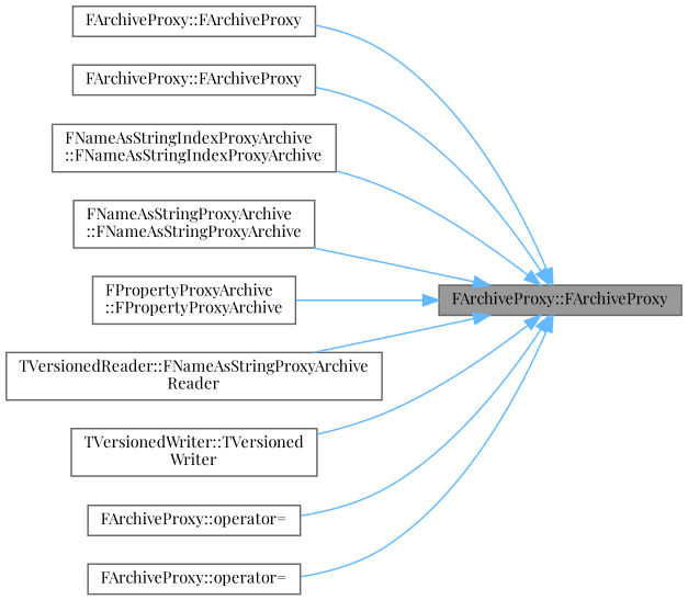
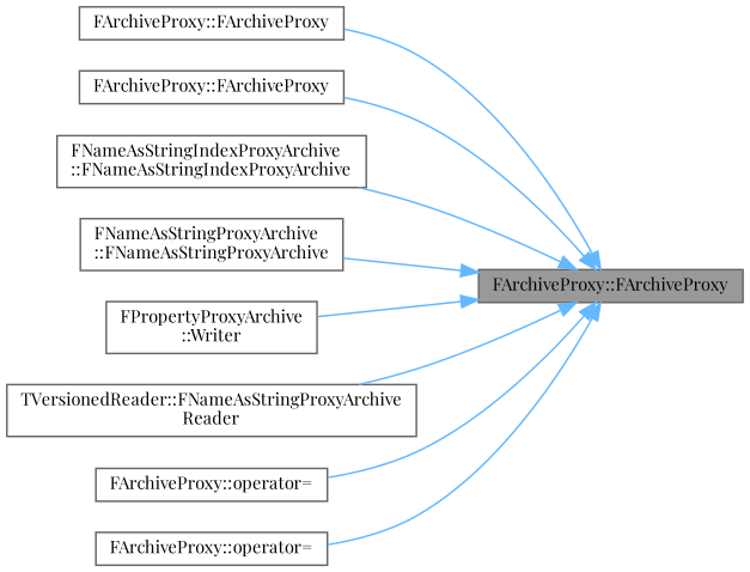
  digraph {
    fontname="Playfair Display"
    rankdir=RL
    node [color=grey40 fillcolor=white fontname="Playfair Display" fontsize=10 shape=box style=filled]
    edge [color=steelblue1 dir=back fontname="Playfair Display" fontsize=10 labelfontname=Helvetica labelfontsize=10 style=solid]
    n1 [color=gray40 fillcolor=grey60 fontcolor=black height=0.2 label="FArchiveProxy::FArchiveProxy" width=0.4]
    n2 [height=0.2 label="FArchiveProxy::FArchiveProxy" width=0.4]
    n3 [height=0.2 label="FArchiveProxy::FArchiveProxy" width=0.4]
    n4 [height=0.2 label="FNameAsStringIndexProxyArchive\l::FNameAsStringIndexProxyArchive" width=0.4]
    n5 [height=0.2 label="FNameAsStringProxyArchive\l::FNameAsStringProxyArchive" width=0.4]
-   n6 [height=0.2 label="FPropertyProxyArchive\l::FPropertyProxyArchive" width=0.4]
+   n6 [height=0.2 label="FPropertyProxyArchive\l::Writer" width=0.4]
    n7 [height=0.2 label="TVersionedReader::FNameAsStringProxyArchive\lReader" width=0.4]
-   n8 [height=0.2 label="TVersionedWriter::TVersioned\lWriter" width=0.4]
    n9 [height=0.2 label="FArchiveProxy::operator=" width=0.4]
    n10 [height=0.2 label="FArchiveProxy::operator=" width=0.4]
    n1 -> n2
    n1 -> n3
    n1 -> n4
    n1 -> n5
    n1 -> n6
    n1 -> n7
-   n1 -> n8
    n1 -> n9
    n1 -> n10
  }
